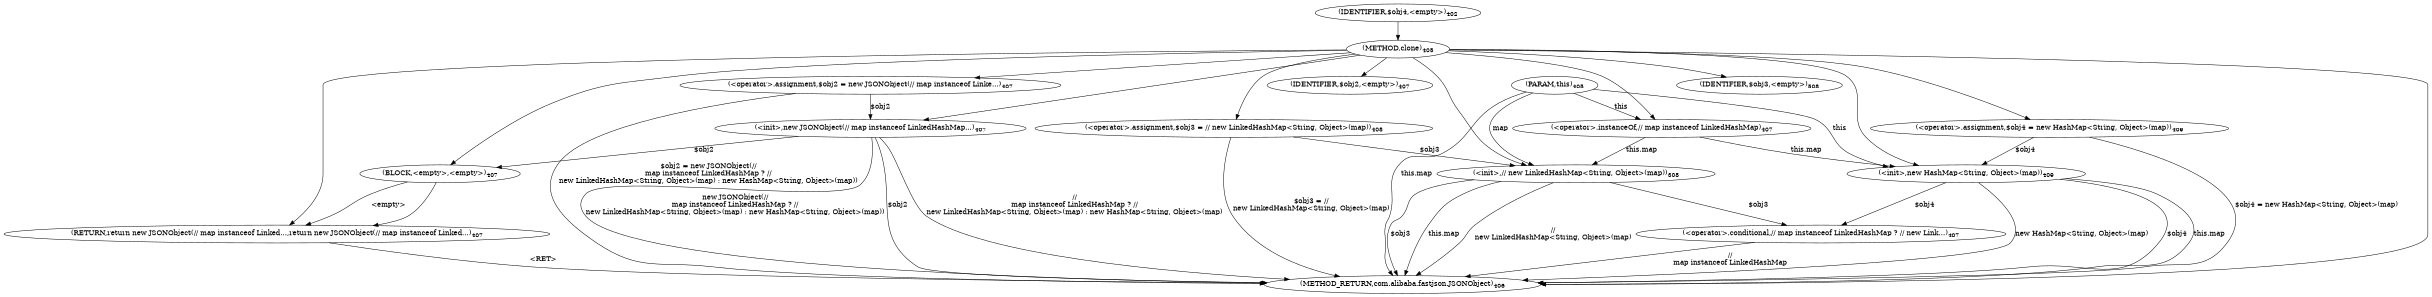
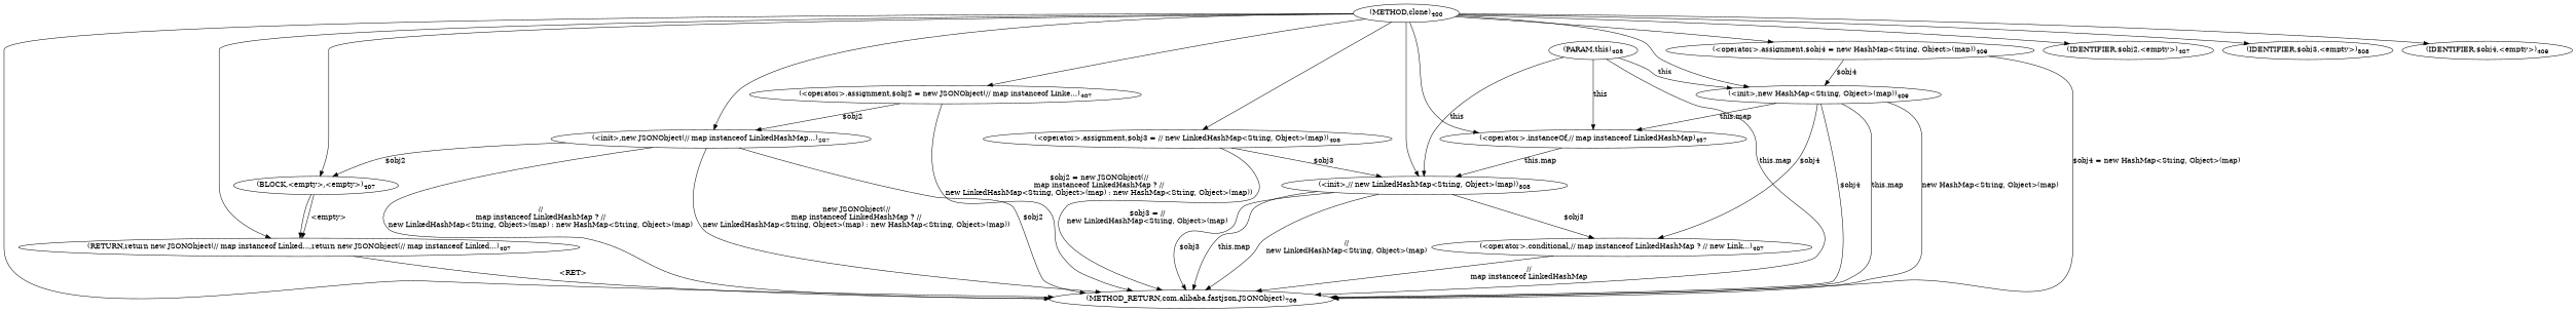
  digraph {
-   n1 [label=<(METHOD,clone)<SUB>405</SUB>>]
+   n1 [label=<(METHOD,clone)<SUB>400</SUB>>]
    n2 [label=<(RETURN,return new JSONObject(// map instanceof Linked...,return new JSONObject(// map instanceof Linked...)<SUB>407</SUB>>]
    n3 [label=<(BLOCK,&lt;empty&gt;,&lt;empty&gt;)<SUB>407</SUB>>]
    n4 [label=<(&lt;operator&gt;.assignment,$obj2 = new JSONObject(// map instanceof Linke...)<SUB>407</SUB>>]
-   n5 [label=<(&lt;init&gt;,new JSONObject(// map instanceof LinkedHashMap...)<SUB>407</SUB>>]
+   n5 [label=<(&lt;init&gt;,new JSONObject(// map instanceof LinkedHashMap...)<SUB>207</SUB>>]
    n6 [label=<(IDENTIFIER,$obj2,&lt;empty&gt;)<SUB>407</SUB>>]
-   n7 [label=<(&lt;operator&gt;.instanceOf,// map instanceof LinkedHashMap)<SUB>407</SUB>>]
+   n7 [label=<(&lt;operator&gt;.instanceOf,// map instanceof LinkedHashMap)<SUB>437</SUB>>]
    n8 [label=<(&lt;operator&gt;.assignment,$obj3 = // new LinkedHashMap&lt;String, Object&gt;(map))<SUB>408</SUB>>]
    n9 [label=<(&lt;init&gt;,// new LinkedHashMap&lt;String, Object&gt;(map))<SUB>308</SUB>>]
    n10 [label=<(IDENTIFIER,$obj3,&lt;empty&gt;)<SUB>508</SUB>>]
    n11 [label=<(&lt;operator&gt;.assignment,$obj4 = new HashMap&lt;String, Object&gt;(map))<SUB>409</SUB>>]
    n12 [label=<(&lt;init&gt;,new HashMap&lt;String, Object&gt;(map))<SUB>409</SUB>>]
-   n13 [label=<(IDENTIFIER,$obj4,&lt;empty&gt;)<SUB>402</SUB>>]
-   n14 [label=<(METHOD_RETURN,com.alibaba.fastjson.JSONObject)<SUB>406</SUB>>]
+   n13 [label=<(IDENTIFIER,$obj4,&lt;empty&gt;)<SUB>409</SUB>>]
+   n14 [label=<(METHOD_RETURN,com.alibaba.fastjson.JSONObject)<SUB>706</SUB>>]
    n15 [label=<(PARAM,this)<SUB>405</SUB>>]
    n16 [label=<(&lt;operator&gt;.conditional,// map instanceof LinkedHashMap ? // new Link...)<SUB>407</SUB>>]
    n1 -> n2
    n1 -> n3
    n1 -> n4
    n1 -> n5
    n1 -> n6
    n1 -> n7
    n1 -> n8
    n1 -> n9
    n1 -> n10
    n1 -> n11
    n1 -> n12
-   n13 -> n1
+   n1 -> n13
    n1 -> n14
    n2 -> n14 [label="&lt;RET&gt;"]
    n3 -> n2
    n3 -> n2 [label="&lt;empty&gt;"]
    n4 -> n5 [label="$obj2"]
    n4 -> n14 [label="$obj2 = new JSONObject(//\nmap instanceof LinkedHashMap ? //\nnew LinkedHashMap&lt;String, Object&gt;(map) : new HashMap&lt;String, Object&gt;(map))"]
    n5 -> n3 [label="$obj2"]
    n5 -> n14 [label="$obj2"]
    n5 -> n14 [label="//\nmap instanceof LinkedHashMap ? //\nnew LinkedHashMap&lt;String, Object&gt;(map) : new HashMap&lt;String, Object&gt;(map)"]
    n5 -> n14 [label="new JSONObject(//\nmap instanceof LinkedHashMap ? //\nnew LinkedHashMap&lt;String, Object&gt;(map) : new HashMap&lt;String, Object&gt;(map))"]
    n7 -> n9 [label="this.map"]
-   n7 -> n12 [label="this.map"]
+   n12 -> n7 [label="this.map"]
    n8 -> n9 [label="$obj3"]
    n8 -> n14 [label="$obj3 = //\nnew LinkedHashMap&lt;String, Object&gt;(map)"]
    n9 -> n14 [label="$obj3"]
    n9 -> n14 [label="this.map"]
    n9 -> n14 [label="//\nnew LinkedHashMap&lt;String, Object&gt;(map)"]
    n9 -> n16 [label="$obj3"]
    n11 -> n12 [label="$obj4"]
    n11 -> n14 [label="$obj4 = new HashMap&lt;String, Object&gt;(map)"]
    n12 -> n14 [label="$obj4"]
    n12 -> n14 [label="this.map"]
    n12 -> n14 [label="new HashMap&lt;String, Object&gt;(map)"]
    n12 -> n16 [label="$obj4"]
    n15 -> n7 [label=this]
-   n15 -> n9 [label=map]
+   n15 -> n9 [label=this]
    n15 -> n12 [label=this]
    n15 -> n14 [label="this.map"]
    n16 -> n14 [label="//\nmap instanceof LinkedHashMap"]
  }
